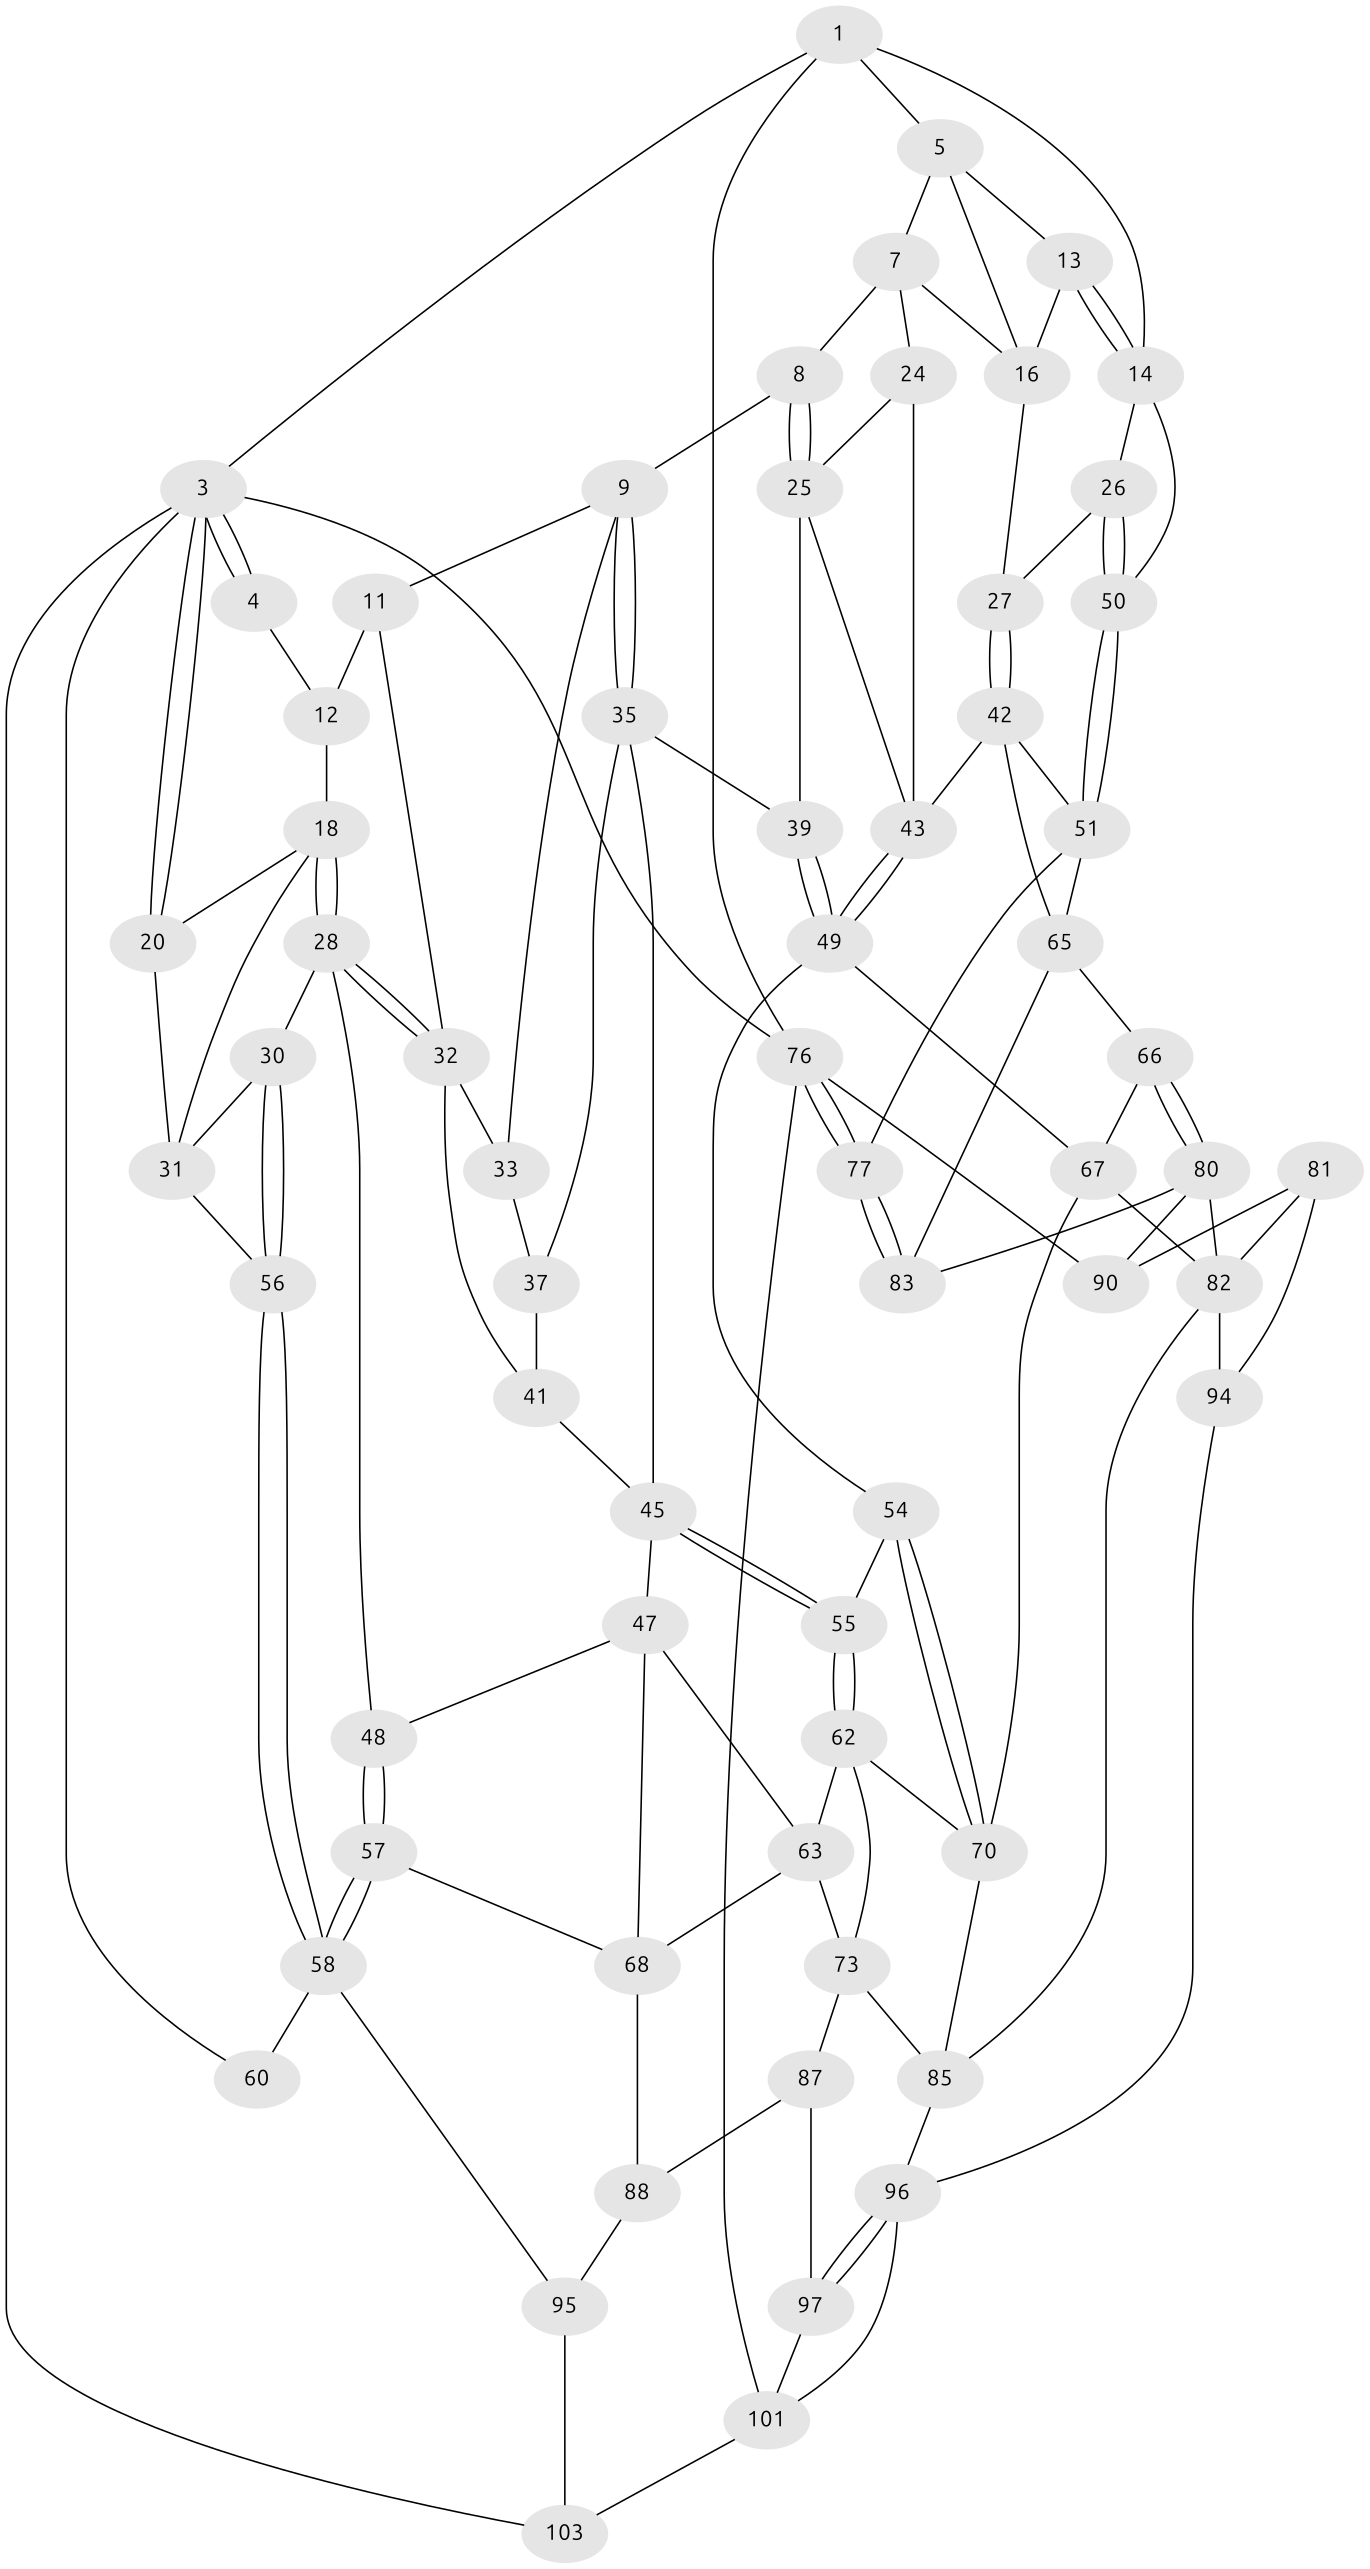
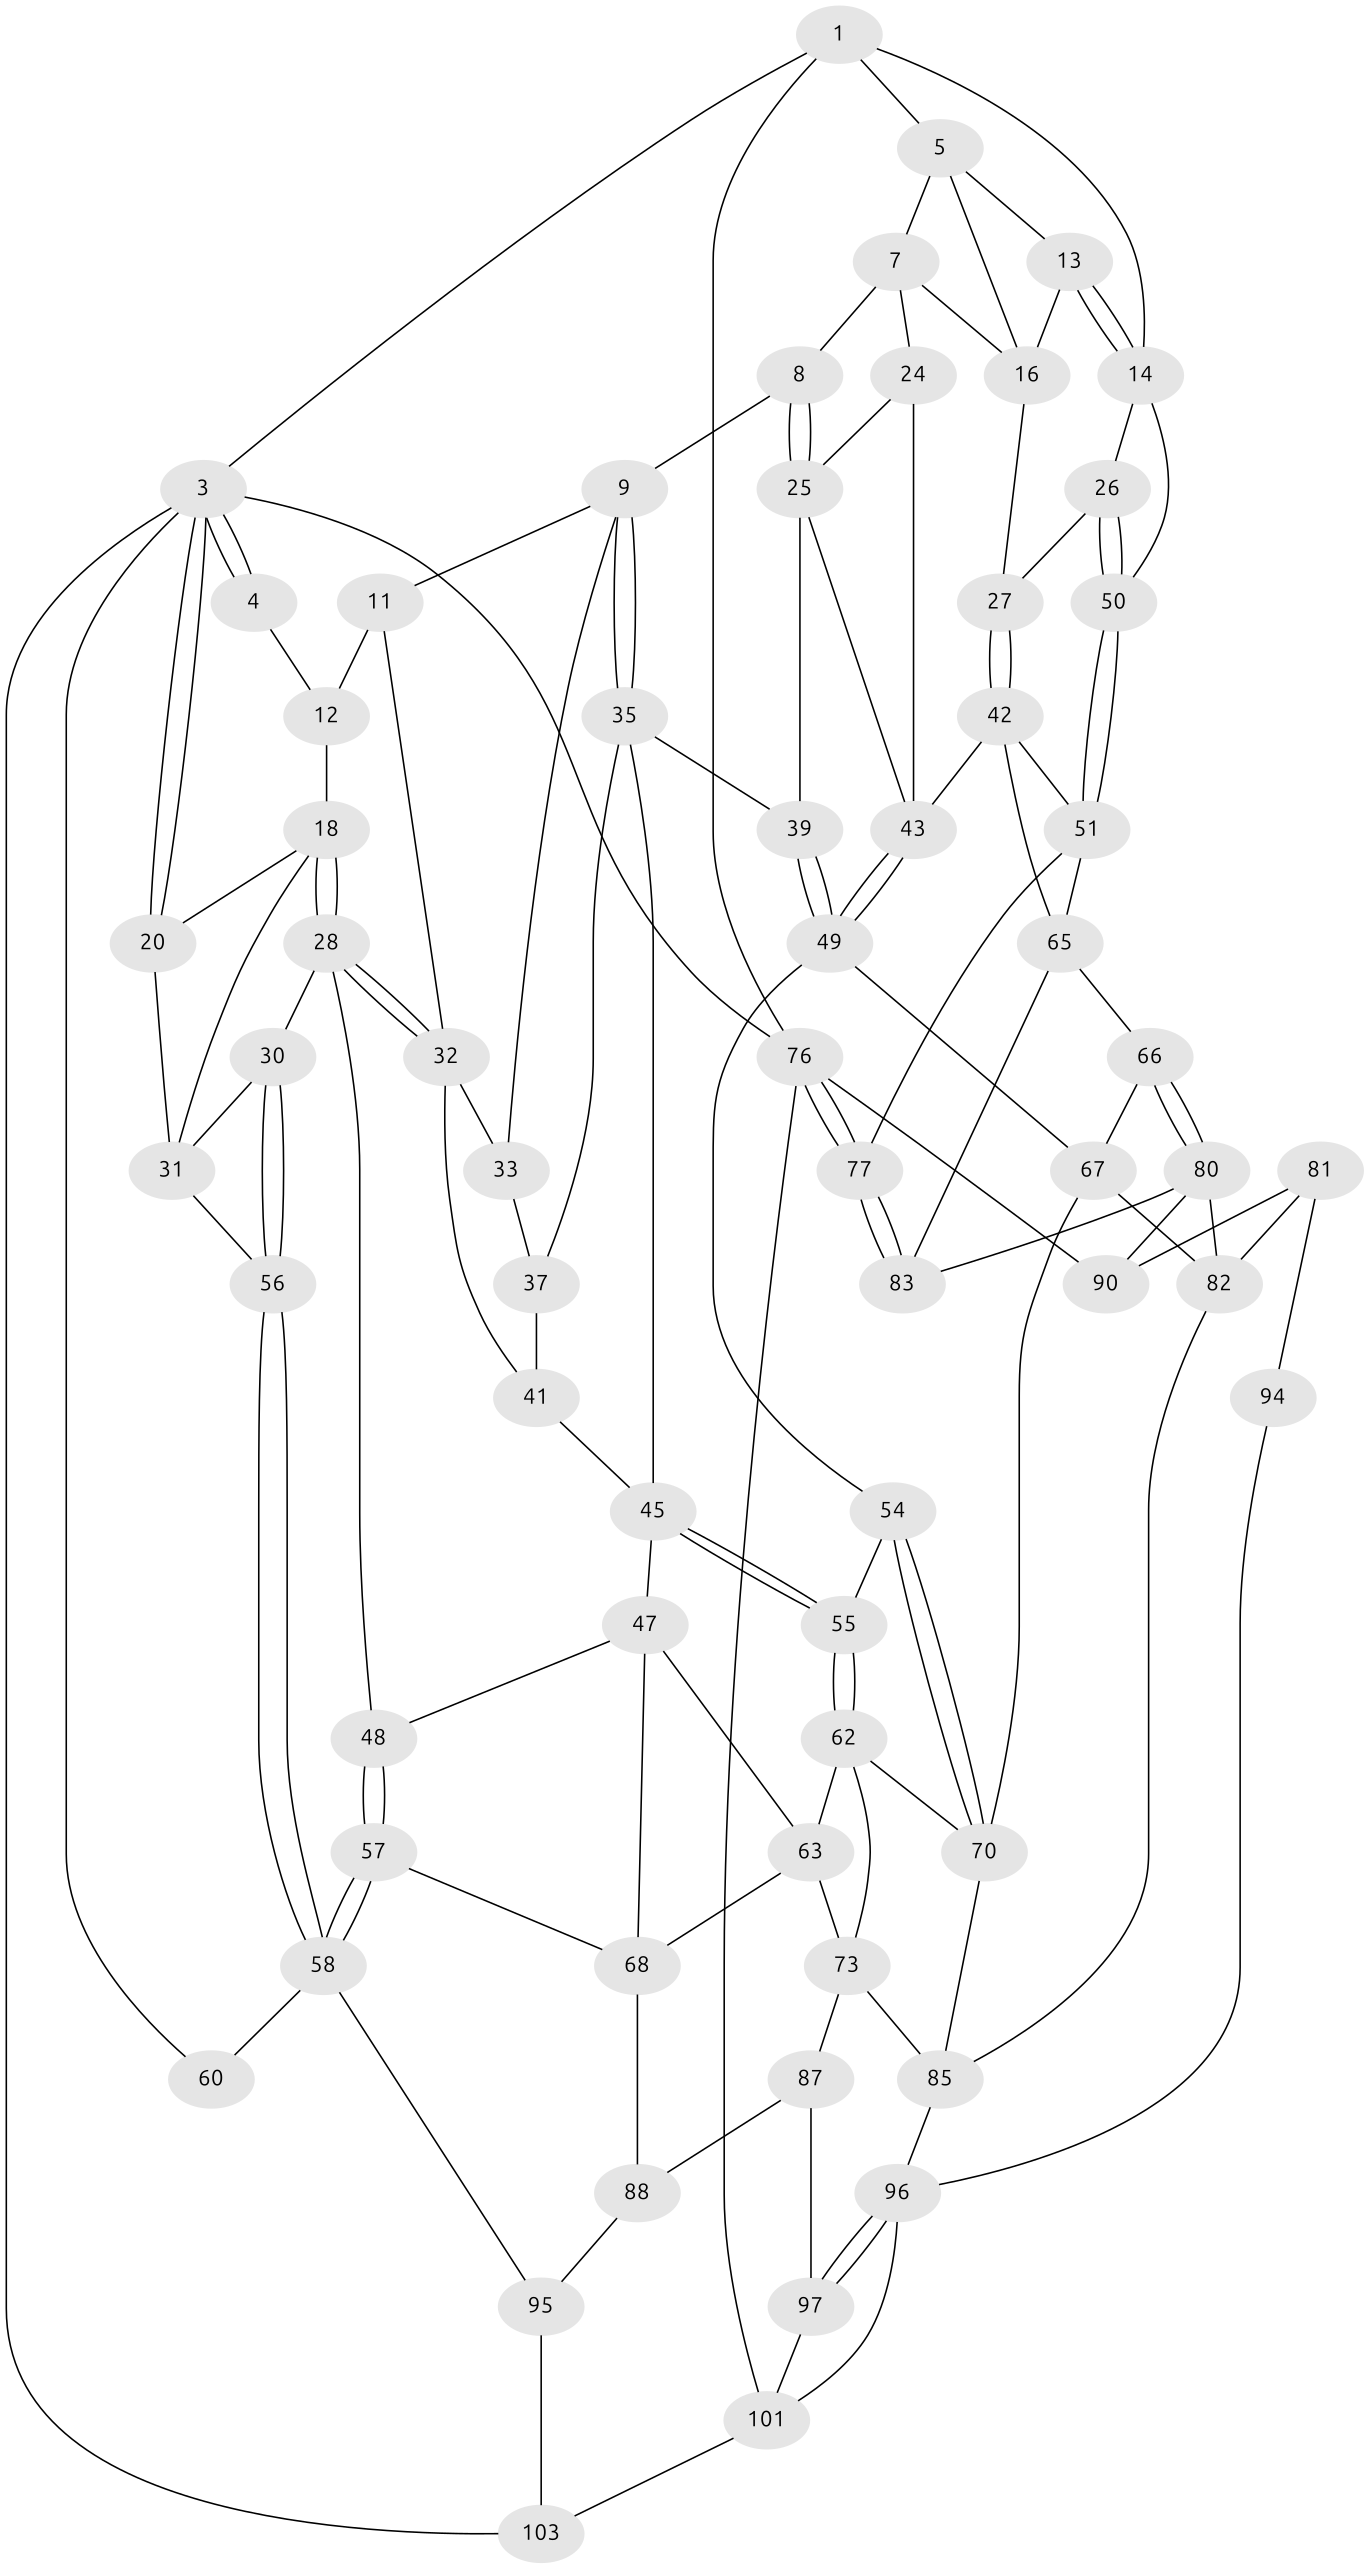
  graph {
    fontname=Ubuntu
    node [color=gray90 fontname=Ubuntu style=filled]
    edge [fontname=Ubuntu]
    1 [super="+2"]
    3 [super="+61"]
    5 [super="+6"]
    14 [super="+15"]
    76 [super="+99"]
    4
    20
    60
    103
    7 [super="+22"]
    13
    16 [super="+21"]
    26
    50
    77
    90
    101 [super="+102"]
    12 [super="+17"]
    31 [super="+40"]
    18 [super="+19"]
    8
    24
    27
    9 [super="+10"]
    25 [super="+38"]
    43 [super="+44"]
    11 [super="+23"]
    33
    35 [super="+36"]
    39
    32 [super="+34"]
    37
    45 [super="+46"]
    41
    28 [super="+29"]
    51 [super="+78"]
    42 [super="+52"]
    30
    48
    56
    49 [super="+53"]
    65 [super="+79"]
    57
    58 [super="+59"]
    47 [super="+64"]
    55
    54
    67 [super="+74"]
    66
    83
    63 [super="+72"]
    68 [super="+69"]
    62 [super="+71"]
    73 [super="+86"]
    88 [super="+89"]
    70 [super="+75"]
    82 [super="+92"]
    85 [super="+93"]
    95 [super="+104"]
    87 [super="+98"]
    80 [super="+84"]
    94
    96 [super="+100"]
    97
    81 [super="+91"]
    1 -- 3
    1 -- 5
    1 -- 14
    1 -- 76
    3 -- 76
    3 -- 4
    3 -- 4
    3 -- 20
    3 -- 20
    3 -- 60
    3 -- 103
    5 -- 7
    5 -- 13
    5 -- 16
    14 -- 26
    14 -- 50
    76 -- 77
    76 -- 77
    76 -- 90
    76 -- 101
    4 -- 12
    20 -- 31
    7 -- 16
    7 -- 8
    7 -- 24
    13 -- 14
    13 -- 14
    13 -- 16
    16 -- 27
    26 -- 50
    26 -- 50
    26 -- 27
    50 -- 51
    50 -- 51
    77 -- 83
    77 -- 83
    101 -- 103
    12 -- 18
    31 -- 56
    18 -- 20
    18 -- 31
    18 -- 28
    18 -- 28
    8 -- 9
    8 -- 25
    8 -- 25
    24 -- 25
    24 -- 43
    27 -- 42
    27 -- 42
    9 -- 11
    9 -- 33
    9 -- 35
    9 -- 35
    25 -- 43
    25 -- 39
    43 -- 49
    43 -- 49
    11 -- 12 [weight=2]
    11 -- 32
    33 -- 37
    35 -- 39
    35 -- 37
    35 -- 45
    39 -- 49
    39 -- 49
    32 -- 33
    32 -- 41
    37 -- 41
    45 -- 47
    45 -- 55
    45 -- 55
    41 -- 45
    28 -- 32
    28 -- 32
    28 -- 30
    28 -- 48
    51 -- 77
    51 -- 65
    42 -- 43
    42 -- 51
    42 -- 65
    30 -- 31
    30 -- 56
    30 -- 56
    48 -- 57
    48 -- 57
    56 -- 58
    56 -- 58
    49 -- 54
    49 -- 67
    65 -- 66
    65 -- 83
    57 -- 58
    57 -- 58
    57 -- 68
    58 -- 60
    58 -- 95
    47 -- 48
    47 -- 63
    47 -- 68
    55 -- 62
    55 -- 62
    54 -- 55
    54 -- 70
    54 -- 70
    67 -- 70
    67 -- 82
    66 -- 67
    66 -- 80
    66 -- 80
    63 -- 68
    63 -- 73
    68 -- 88
    62 -- 63
    62 -- 73
    62 -- 70
    73 -- 85
    73 -- 87
    88 -- 95
    70 -- 85
    82 -- 85
-   82 -- 94
    85 -- 96
    95 -- 103
    87 -- 88 [weight=2]
    87 -- 97
    80 -- 90
    80 -- 83
    80 -- 82
    94 -- 96
    96 -- 101
    96 -- 97
    96 -- 97
    97 -- 101
    81 -- 90
    81 -- 82
    81 -- 94
  }
